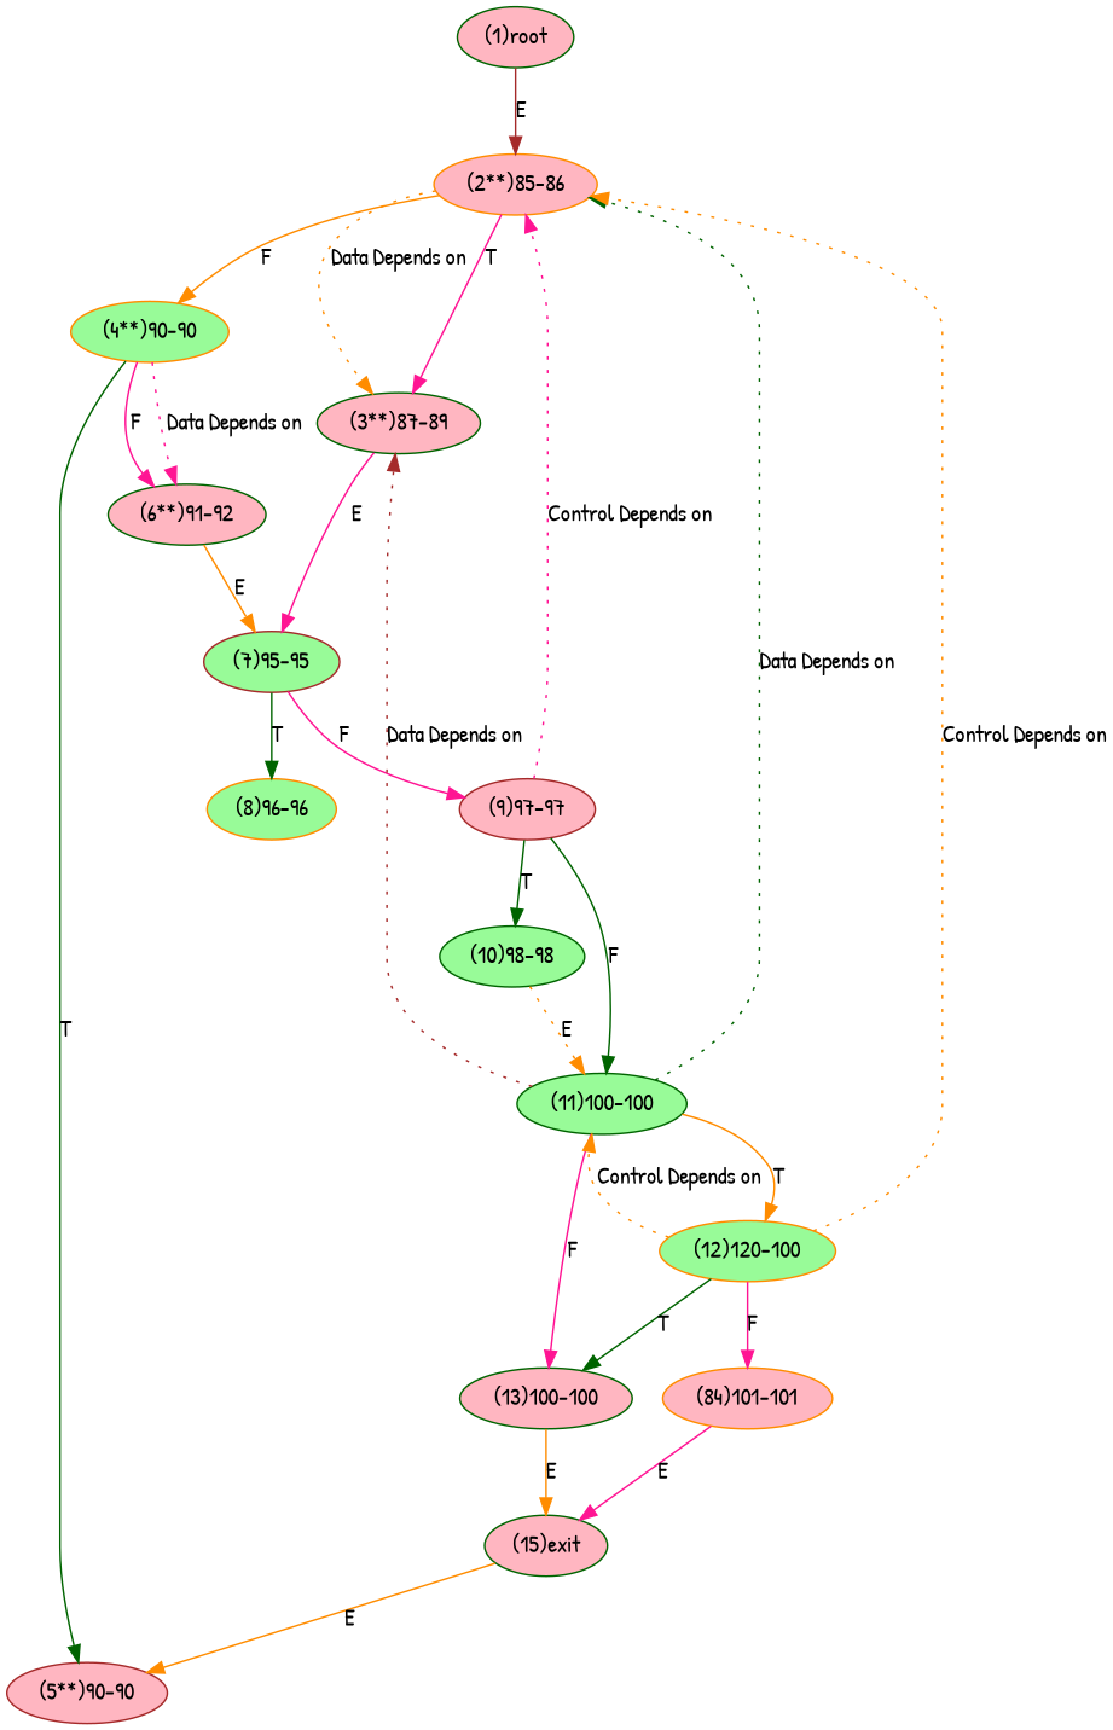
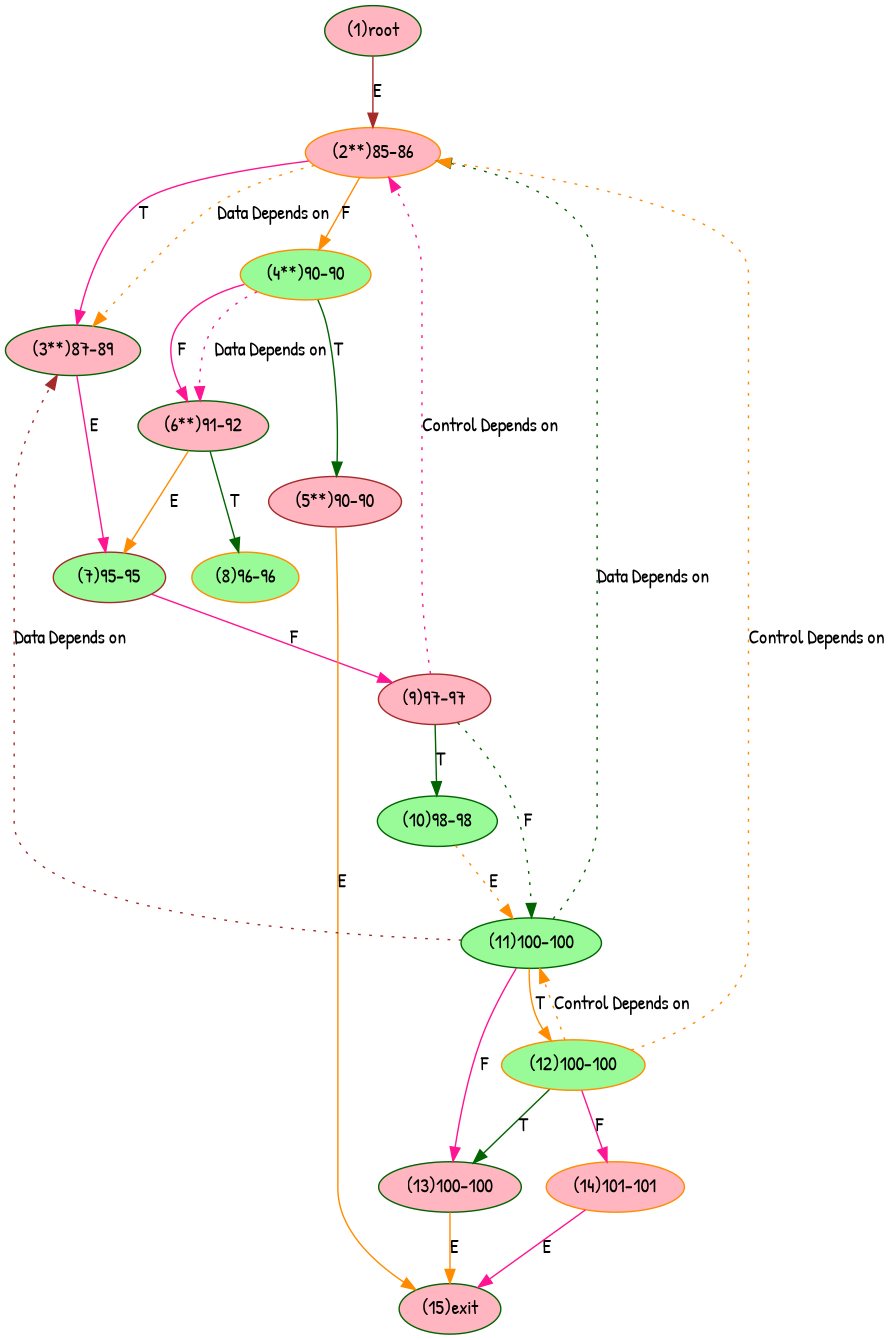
  digraph {
    fontname="Patrick Hand"
    node [color=darkgreen fillcolor=lightpink fontname="Patrick Hand" style=filled]
    edge [color=deeppink fontname="Patrick Hand"]
    n1 [label="(1)root"]
    n2 [color=darkorange label="(2**)85-86"]
    n3 [label="(3**)87-89"]
    n4 [color=darkorange fillcolor=palegreen label="(4**)90-90"]
    n5 [color=brown fillcolor=palegreen label="(7)95-95"]
    n6 [color=brown label="(5**)90-90"]
    n7 [label="(6**)91-92"]
    n8 [color=darkorange fillcolor=palegreen label="(8)96-96"]
    n9 [color=brown label="(9)97-97"]
    n10 [label="(15)exit"]
    n11 [fillcolor=palegreen label="(10)98-98"]
    n12 [fillcolor=palegreen label="(11)100-100"]
-   n13 [color=darkorange fillcolor=palegreen label="(12)120-100"]
+   n13 [color=darkorange fillcolor=palegreen label="(12)100-100"]
    n14 [label="(13)100-100"]
-   n15 [color=darkorange label="(84)101-101"]
+   n15 [color=darkorange label="(14)101-101"]
    n1 -> n2 [color=brown label=E]
    n2 -> n3 [label=T]
    n2 -> n3 [color=darkorange label="Data Depends on" style=dotted]
    n2 -> n4 [color=darkorange label=F]
    n3 -> n5 [label=E]
    n4 -> n6 [color=darkgreen label=T]
    n4 -> n7 [label=F]
    n4 -> n7 [label="Data Depends on" style=dotted]
-   n5 -> n8 [color=darkgreen label=T]
+   n7 -> n8 [color=darkgreen label=T]
    n5 -> n9 [label=F]
-   n10 -> n6 [color=darkorange label=E]
+   n6 -> n10 [color=darkorange label=E]
    n7 -> n5 [color=darkorange label=E]
    n9 -> n2 [label="Control Depends on" style=dotted]
    n9 -> n11 [color=darkgreen label=T]
-   n9 -> n12 [color=darkgreen label=F]
+   n9 -> n12 [color=darkgreen label=F style=dotted]
    n11 -> n12 [color=darkorange label=E style=dotted]
    n12 -> n2 [color=darkgreen label="Data Depends on" style=dotted]
    n12 -> n3 [color=brown label="Data Depends on" style=dotted]
    n12 -> n13 [color=darkorange label=T]
    n12 -> n14 [label=F]
    n13 -> n2 [color=darkorange label="Control Depends on" style=dotted]
    n13 -> n12 [color=darkorange label="Control Depends on" style=dotted]
    n13 -> n14 [color=darkgreen label=T]
    n13 -> n15 [label=F]
    n14 -> n10 [color=darkorange label=E]
    n15 -> n10 [label=E]
  }
